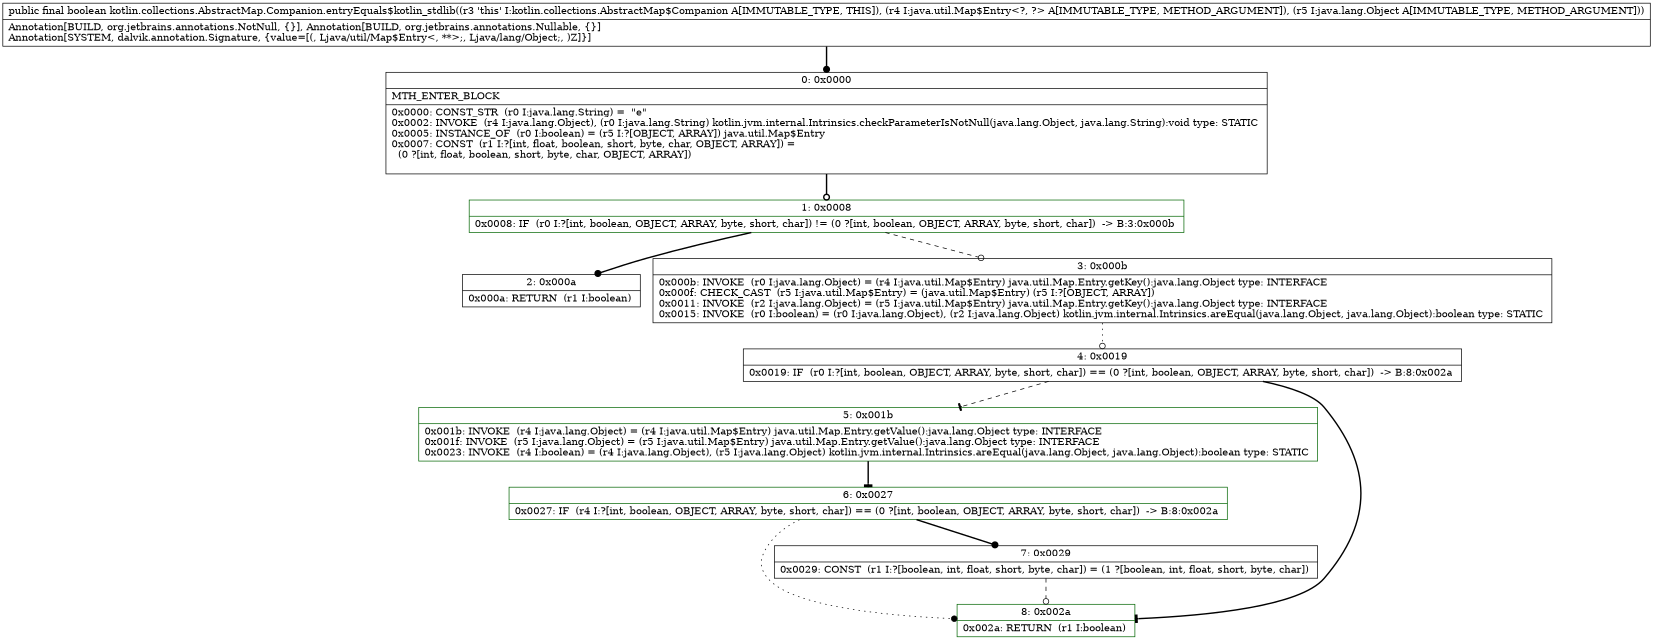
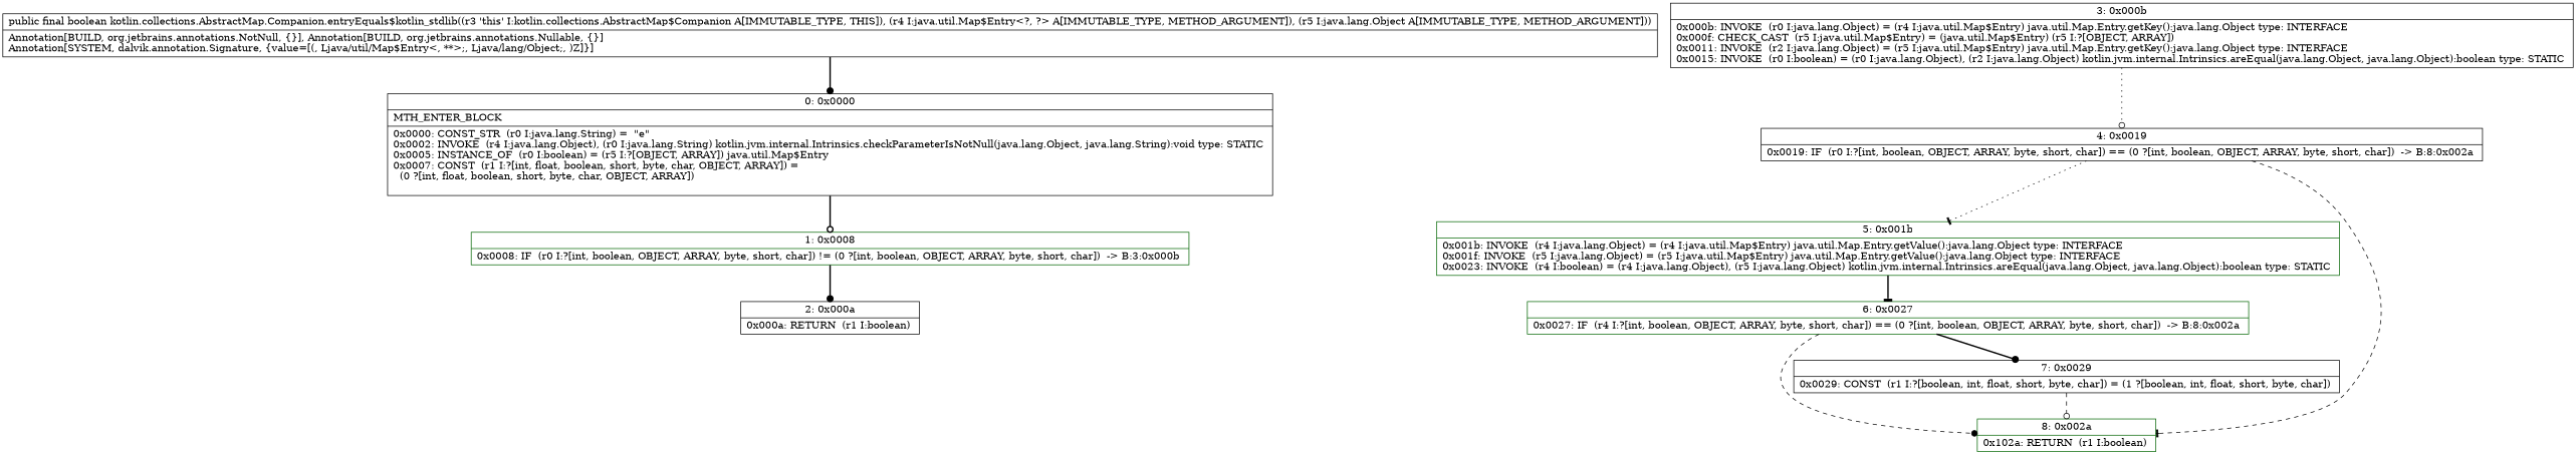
  digraph {
    node [color=black shape=record]
    edge [arrowhead=odot style=bold]
    n1 [label="{0\:\ 0x0000|MTH_ENTER_BLOCK\l|0x0000: CONST_STR  (r0 I:java.lang.String) =  \"e\" \l0x0002: INVOKE  (r4 I:java.lang.Object), (r0 I:java.lang.String) kotlin.jvm.internal.Intrinsics.checkParameterIsNotNull(java.lang.Object, java.lang.String):void type: STATIC \l0x0005: INSTANCE_OF  (r0 I:boolean) = (r5 I:?[OBJECT, ARRAY]) java.util.Map$Entry \l0x0007: CONST  (r1 I:?[int, float, boolean, short, byte, char, OBJECT, ARRAY]) = \l  (0 ?[int, float, boolean, short, byte, char, OBJECT, ARRAY])\l \l}"]
    n2 [color=darkgreen label="{1\:\ 0x0008|0x0008: IF  (r0 I:?[int, boolean, OBJECT, ARRAY, byte, short, char]) != (0 ?[int, boolean, OBJECT, ARRAY, byte, short, char])  \-\> B:3:0x000b \l}"]
    n3 [label="{2\:\ 0x000a|0x000a: RETURN  (r1 I:boolean) \l}"]
    n4 [label="{3\:\ 0x000b|0x000b: INVOKE  (r0 I:java.lang.Object) = (r4 I:java.util.Map$Entry) java.util.Map.Entry.getKey():java.lang.Object type: INTERFACE \l0x000f: CHECK_CAST  (r5 I:java.util.Map$Entry) = (java.util.Map$Entry) (r5 I:?[OBJECT, ARRAY]) \l0x0011: INVOKE  (r2 I:java.lang.Object) = (r5 I:java.util.Map$Entry) java.util.Map.Entry.getKey():java.lang.Object type: INTERFACE \l0x0015: INVOKE  (r0 I:boolean) = (r0 I:java.lang.Object), (r2 I:java.lang.Object) kotlin.jvm.internal.Intrinsics.areEqual(java.lang.Object, java.lang.Object):boolean type: STATIC \l}"]
    n5 [label="{4\:\ 0x0019|0x0019: IF  (r0 I:?[int, boolean, OBJECT, ARRAY, byte, short, char]) == (0 ?[int, boolean, OBJECT, ARRAY, byte, short, char])  \-\> B:8:0x002a \l}"]
    n6 [color=darkgreen label="{5\:\ 0x001b|0x001b: INVOKE  (r4 I:java.lang.Object) = (r4 I:java.util.Map$Entry) java.util.Map.Entry.getValue():java.lang.Object type: INTERFACE \l0x001f: INVOKE  (r5 I:java.lang.Object) = (r5 I:java.util.Map$Entry) java.util.Map.Entry.getValue():java.lang.Object type: INTERFACE \l0x0023: INVOKE  (r4 I:boolean) = (r4 I:java.lang.Object), (r5 I:java.lang.Object) kotlin.jvm.internal.Intrinsics.areEqual(java.lang.Object, java.lang.Object):boolean type: STATIC \l}"]
-   n7 [color=darkgreen label="{8\:\ 0x002a|0x002a: RETURN  (r1 I:boolean) \l}"]
+   n7 [color=darkgreen label="{8\:\ 0x002a|0x102a: RETURN  (r1 I:boolean) \l}"]
    n8 [color=darkgreen label="{6\:\ 0x0027|0x0027: IF  (r4 I:?[int, boolean, OBJECT, ARRAY, byte, short, char]) == (0 ?[int, boolean, OBJECT, ARRAY, byte, short, char])  \-\> B:8:0x002a \l}"]
    n9 [label="{7\:\ 0x0029|0x0029: CONST  (r1 I:?[boolean, int, float, short, byte, char]) = (1 ?[boolean, int, float, short, byte, char]) \l}"]
    n10 [label="{public final boolean kotlin.collections.AbstractMap.Companion.entryEquals$kotlin_stdlib((r3 'this' I:kotlin.collections.AbstractMap$Companion A[IMMUTABLE_TYPE, THIS]), (r4 I:java.util.Map$Entry\<?, ?\> A[IMMUTABLE_TYPE, METHOD_ARGUMENT]), (r5 I:java.lang.Object A[IMMUTABLE_TYPE, METHOD_ARGUMENT]))  | Annotation[BUILD, org.jetbrains.annotations.NotNull, \{\}], Annotation[BUILD, org.jetbrains.annotations.Nullable, \{\}]\lAnnotation[SYSTEM, dalvik.annotation.Signature, \{value=[(, Ljava\/util\/Map$Entry\<, **\>;, Ljava\/lang\/Object;, )Z]\}]\l}"]
    n1 -> n2
    n2 -> n3 [arrowhead=dot]
-   n2 -> n4 [style=dashed]
    n4 -> n5 [style=dotted]
-   n5 -> n6 [arrowhead=tee style=dashed]
-   n5 -> n7 [arrowhead=tee]
+   n5 -> n6 [arrowhead=tee style=dotted]
+   n5 -> n7 [arrowhead=tee style=dashed]
    n6 -> n8 [arrowhead=tee]
-   n8 -> n7 [arrowhead=dot style=dotted]
+   n8 -> n7 [arrowhead=dot style=dashed]
    n8 -> n9 [arrowhead=dot]
    n9 -> n7 [style=dashed]
    n10 -> n1 [arrowhead=dot]
  }
